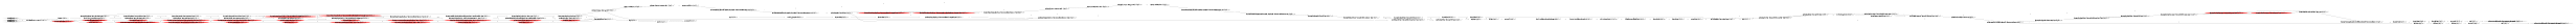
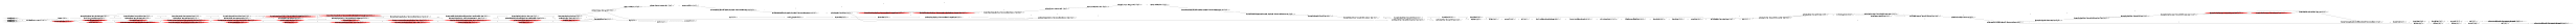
  digraph {
    rankdir=LR
    node [fillcolor=white shape=ellipse style=filled]
    edge [style=bold]
    n1 [label="EasyMock.expect(taskMaster.getTaskQueue()).andReturn(Optional.of(taskQueue)).anyTimes()@@@15@@@['1', '1', '0']"]
    n2 [label="expect(taskMaster.getTaskQueue()).andReturn(Optional.of(taskQueue)).anyTimes()@@@6@@@['0', '0', '1']"]
    n3 [label="EasyMock.expect(taskMaster.getTaskRunner()).andReturn(Optional.of(taskRunner)).anyTimes()@@@16@@@['1', '1', '0']"]
    n4 [label="expect(taskMaster.getTaskRunner()).andReturn(Optional.of(taskRunner)).anyTimes()@@@7@@@['0', '0', '1']"]
    n5 [label="EasyMock.expect(taskRunner.getRunningTasks()).andReturn(Collections.EMPTY_LIST).anyTimes()@@@17@@@['1', '1', '0']"]
    n6 [label="checkpoints2.put(0,ImmutableMap.of(shardId1,\"0\"))@@@36@@@['1', '1', '0']"]
    n7 [label="checkpoints2.put(0,ImmutableMap.of(1,0L))@@@27@@@['1', '1', '1']"]
    n8 [label="EasyMock.expect(taskClient.getCheckpointsAsync(EasyMock.contains(\"sequenceName-0\"),EasyMock.anyBoolean())).andReturn(Futures.immediateFuture(checkpoints1)).times(2)@@@37@@@['1', '1', '0']"]
    n9 [label="expect(taskClient.getCheckpointsAsync(EasyMock.contains(\"sequenceName-0\"),EasyMock.anyBoolean())).andReturn(Futures.immediateFuture(checkpoints1)).times(2)@@@28@@@['1', '1', '1']"]
    n10 [label="EasyMock.expect(taskClient.getCheckpointsAsync(EasyMock.contains(\"sequenceName-1\"),EasyMock.anyBoolean())).andReturn(Futures.immediateFuture(checkpoints2)).times(2)@@@38@@@['1', '1', '0']"]
    n11 [label="expect(taskClient.getCheckpointsAsync(EasyMock.contains(\"sequenceName-1\"),EasyMock.anyBoolean())).andReturn(Futures.immediateFuture(checkpoints2)).times(2)@@@29@@@['1', '1', '1']"]
    n12 [label="expect(taskStorage.getActiveTasks()).andReturn(tasks).anyTimes()@@@30@@@['1', '1', '1']"]
    n13 [label="expect(taskStorage.getStatus(task.getId())).andReturn(Optional.of(TaskStatus.running(task.getId()))).anyTimes()@@@32@@@['0', '0', '1']"]
    n14 [fillcolor=red label="EasyMock.expect(taskClient.getStatusAsync(EasyMock.anyString())).andReturn(Futures.immediateFuture(Status.NOT_STARTED)).anyTimes()@@@31@@@['1', '0', '0']"]
    n15 [fillcolor=red label="EasyMock.expect(taskClient.getStatusAsync(EasyMock.anyString())).andReturn(Futures.immediateFuture(SeekableStreamIndexTaskRunner.Status.NOT_STARTED)).anyTimes()@@@31@@@['0', '1', '0']"]
    n16 [label="taskRunner.registerListener(anyObject(),anyObject())@@@14@@@['1', '1', '1']"]
    n17 [label="replayAll()@@@15@@@['0', '0', '1']"]
    n18 [label="supervisor.start()@@@16@@@['0', '0', '1']"]
    n19 [label="EasyMock.expect(taskQueue.add(EasyMock.capture(captured))).andReturn(true).times(4)@@@22@@@['1', '1', '0']"]
    n20 [label="taskRunner.registerListener(EasyMock.anyObject(),EasyMock.anyObject())@@@23@@@['1', '1', '0']"]
    n21 [label="expect(taskQueue.add(capture(captured))).andReturn(true).times(4)@@@13@@@['0', '0', '1']"]
    n22 [label="TreeMap<Integer,Map<Integer,Long>> checkpoints1 = new TreeMap<>()@@@24@@@['1', '1', '1']"]
    n23 [label="EasyMock.reset(taskStorage)@@@43@@@['0', '0', '1']"]
    n24 [label="EasyMock.reset(taskQueue)@@@44@@@['0', '0', '1']"]
    n25 [label="EasyMock.reset(taskClient)@@@45@@@['0', '0', '1']"]
    n26 [label="EasyMock.expect(taskClient.stopAsync(EasyMock.capture(shutdownTaskIdCapture),EasyMock.eq(false))).andReturn(Futures.immediateFuture(true))@@@63@@@['1', '1', '0']"]
    n27 [label="EasyMock.replay(taskStorage)@@@64@@@['1', '1', '0']"]
    n28 [label="expect(taskClient.stopAsync(capture(shutdownTaskIdCapture),EasyMock.eq(false))).andReturn(Futures.immediateFuture(true))@@@54@@@['1', '1', '1']"]
    n29 [label="replay(taskStorage)@@@55@@@['0', '0', '1']"]
    n30 [label="EasyMock.replay(taskQueue)@@@65@@@['1', '1', '0']"]
    n31 [label="EasyMock.expect(taskStorage.getActiveTasks()).andReturn(imStillRunning).anyTimes()@@@55@@@['1', '1', '0']"]
    n32 [label="replay(taskQueue)@@@56@@@['0', '0', '1']"]
    n33 [label="replay(taskClient)@@@57@@@['0', '0', '1']"]
    n34 [label="expect(taskStorage.getTask(task.getId())).andReturn(Optional.of(task)).anyTimes()@@@33@@@['0', '0', '1']"]
    n35 [label="replay(taskStorage)@@@35@@@['0', '0', '1']"]
    n36 [label="replay(taskClient)@@@36@@@['0', '0', '1']"]
    n37 [label="EasyMock.expect(taskStorage.getTask(task.getId())).andReturn(Optional.of(task)).anyTimes()@@@58@@@['1', '1', '0']"]
    n38 [label="expect(taskStorage.getTask(task.getId())).andReturn(Optional.of(task)).anyTimes()@@@49@@@['1', '1', '1']"]
    n39 [label="EasyMock.expect(taskStorage.getStatus(task.getId())).andReturn(Optional.of(TaskStatus.running(task.getId()))).anyTimes()@@@57@@@['1', '1', '0']"]
    n40 [label="EasyMock.expect(taskStorage.getStatus(iAmSuccess.getId())).andReturn(Optional.of(TaskStatus.success(iAmSuccess.getId())))@@@60@@@['1', '1', '0']"]
    n41 [label="expect(taskStorage.getStatus(iAmSuccess.getId())).andReturn(Optional.of(TaskStatus.success(iAmSuccess.getId())))@@@51@@@['0', '0', '1']"]
    n42 [label="expect(taskStorage.getStatus(task.getId())).andReturn(Optional.of(TaskStatus.running(task.getId()))).anyTimes()@@@48@@@['1', '1', '1']"]
    n43 [label="List<Task> imStillRunning = tasks.subList(1,4)@@@50@@@['1', '1', '0']"]
    n44 [fillcolor=red label="EasyMock.expect(taskStorage.getTask(iAmSuccess.getId())).andReturn(Optional.of(iAmSuccess)).anyTimes()@@@61@@@['0', '1', '0']"]
    n45 [fillcolor=red label="EasyMock.expect(taskStorage.getTask(iAmSuccess.getId())).andReturn(Optional.of((Task)iAmSuccess)).anyTimes()@@@61@@@['1', '0', '0']"]
    n46 [fillcolor=red label="expect(supervisorRecordSupplier.getEarliestSequenceNumber(anyObject())).andReturn(\"0\").anyTimes()@@@10@@@['1', '0', '0']"]
    n47 [fillcolor=red label="EasyMock.expect(supervisorRecordSupplier.getEarliestSequenceNumber(EasyMock.anyObject())).andReturn(\"0\").anyTimes()@@@10@@@['0', '1', '0']"]
    n48 [fillcolor=red label="expect(supervisorRecordSupplier.getLatestSequenceNumber(anyObject())).andReturn(\"100\").anyTimes()@@@11@@@['1', '0', '0']"]
    n49 [fillcolor=red label="EasyMock.expect(supervisorRecordSupplier.getLatestSequenceNumber(EasyMock.anyObject())).andReturn(\"100\").anyTimes()@@@11@@@['0', '1', '0']"]
    n50 [fillcolor=red label="supervisorRecordSupplier.seek(anyObject(),anyString())@@@12@@@['1', '0', '0']"]
    n51 [fillcolor=red label="supervisorRecordSupplier.seek(EasyMock.anyObject(),EasyMock.anyString())@@@12@@@['0', '1', '0']"]
    n52 [fillcolor=red label="expectLastCall().anyTimes()@@@13@@@['1', '0', '0']"]
    n53 [fillcolor=red label="EasyMock.expectLastCall().anyTimes()@@@13@@@['0', '1', '0']"]
    n54 [label="expect(taskStorage.getTask(iAmSuccess.getId())).andReturn(Optional.of((Task)iAmSuccess)).anyTimes()@@@52@@@['1', '1', '1']"]
    n55 [label="expect(taskQueue.add(capture(newTasksCapture))).andReturn(true).times(2)@@@53@@@['1', '1', '1']"]
    n56 [label="expect(taskRunner.getRunningTasks()).andReturn(Collections.EMPTY_LIST).anyTimes()@@@8@@@['0', '0', '1']"]
    n57 [label="Capture<String> shutdownTaskIdCapture = Capture.newInstance()@@@40@@@['0', '0', '1']"]
    n58 [label="List<Task> imStillRunning = tasks.subList(1,4)@@@41@@@['0', '0', '1']"]
    n59 [label="KafkaIndexTask iAmSuccess = (KafkaIndexTask)tasks.get(0)@@@42@@@['0', '0', '1']"]
    n60 [fillcolor=lightgray label="testQueueNextTasksOnSuccess['0', '1', '0']" shape=diamond]
    n61 [label="supervisor = getTestableSupervisor(2,2,true,\"PT1H\",null,null)@@@3@@@['1', '1', '1']"]
    n62 [label="addSomeEvents(1)@@@4@@@['0', '0', '1']"]
    n63 [fillcolor=red label="supervisorRecordSupplier.assign(EasyMock.anyObject())@@@4@@@['0', '1', '0']"]
    n64 [fillcolor=red label="supervisorRecordSupplier.assign(anyObject())@@@4@@@['1', '0', '0']"]
    n65 [label="expect(taskStorage.getActiveTasks()).andReturn(imStillRunning).anyTimes()@@@46@@@['1', '1', '1']"]
    n66 [label="verifyAll()@@@47@@@['1', '1', '0']"]
    n67 [label="EasyMock.expect(taskStorage.getTask(task.getId())).andReturn(Optional.of(task)).anyTimes()@@@42@@@['1', '1', '0']"]
    n68 [label="EasyMock.replay(taskStorage)@@@44@@@['1', '1', '0']"]
    n69 [label="EasyMock.expect(taskStorage.getStatus(task.getId())).andReturn(Optional.of(TaskStatus.running(task.getId()))).anyTimes()@@@41@@@['1', '1', '0']"]
    n70 [label="EasyMock.replay(taskClient)@@@45@@@['1', '1', '0']"]
    n71 [label="expect(taskClient.getStatusAsync(EasyMock.anyString())).andReturn(Futures.immediateFuture(Status.NOT_STARTED)).anyTimes()@@@10@@@['0', '0', '1']"]
    n72 [label="expect(taskClient.getStartTimeAsync(EasyMock.anyString())).andReturn(Futures.immediateFuture(DateTimes.nowUtc())).anyTimes()@@@11@@@['0', '0', '1']"]
    n73 [label="expect(indexerMetadataStorageCoordinator.getDataSourceMetadata(DATASOURCE)).andReturn(new KafkaDataSourceMetadata(null)).anyTimes()@@@12@@@['0', '0', '1']"]
    n74 [label="EasyMock.expect(taskClient.getStartTimeAsync(EasyMock.anyString())).andReturn(Futures.immediateFuture(DateTimes.nowUtc())).anyTimes()@@@32@@@['1', '1', '0']"]
    n75 [label="expect(taskClient.getStatusAsync(EasyMock.anyString())).andReturn(Futures.immediateFuture(Status.NOT_STARTED)).anyTimes()@@@22@@@['0', '0', '1']"]
    n76 [label="expect(taskClient.getStartTimeAsync(EasyMock.anyString())).andReturn(Futures.immediateFuture(DateTimes.nowUtc())).anyTimes()@@@23@@@['0', '0', '1']"]
    n77 [label="TreeMap<Integer,Map<String,String>> checkpoints1 = new TreeMap<>()@@@33@@@['1', '1', '0']"]
    n78 [label="EasyMock.expect(taskStorage.getActiveTasks()).andReturn(ImmutableList.of()).anyTimes()@@@18@@@['1', '1', '0']"]
    n79 [label="expect(taskStorage.getActiveTasks()).andReturn(ImmutableList.of()).anyTimes()@@@9@@@['0', '0', '1']"]
    n80 [fillcolor=red label="EasyMock.expect(taskClient.getStatusAsync(EasyMock.anyString())).andReturn(Futures.immediateFuture(SeekableStreamIndexTaskRunner.Status.NOT_STARTED)).anyTimes()@@@19@@@['0', '1', '0']"]
    n81 [fillcolor=red label="EasyMock.expect(taskClient.getStatusAsync(EasyMock.anyString())).andReturn(Futures.immediateFuture(Status.NOT_STARTED)).anyTimes()@@@19@@@['1', '0', '0']"]
    n82 [label="KinesisIndexTask iAmSuccess = (KinesisIndexTask)tasks.get(0)@@@51@@@['1', '1', '0']"]
    n83 [label="EasyMock.expect(taskQueue.add(EasyMock.capture(newTasksCapture))).andReturn(true).times(2)@@@62@@@['1', '1', '0']"]
    n84 [label="EasyMock.replay(taskClient)@@@66@@@['1', '1', '0']"]
    n85 [label="supervisor.runInternal()@@@37@@@['0', '0', '1']"]
    n86 [fillcolor=red label="expect(supervisorRecordSupplier.getPartitionIds(stream)).andReturn(ImmutableSet.of(shardId1,shardId0)).anyTimes()@@@6@@@['1', '0', '0']"]
    n87 [fillcolor=red label="EasyMock.expect(supervisorRecordSupplier.getPartitionIds(stream)).andReturn(ImmutableSet.of(shardId1,shardId0)).anyTimes()@@@6@@@['0', '1', '0']"]
    n88 [fillcolor=red label="expect(supervisorRecordSupplier.getAssignment()).andReturn(ImmutableSet.of(shard1Partition,shard0Partition)).anyTimes()@@@7@@@['1', '0', '0']"]
    n89 [fillcolor=red label="EasyMock.expect(supervisorRecordSupplier.getAssignment()).andReturn(ImmutableSet.of(shard1Partition,shard0Partition)).anyTimes()@@@7@@@['0', '1', '0']"]
    n90 [fillcolor=red label="supervisorRecordSupplier.seekToLatest(anyObject())@@@8@@@['1', '0', '0']"]
    n91 [fillcolor=lightgray label="Assert.assertTrue(shutdownTaskIdCapture.getValue().contains(iAmSuccess.getIOConfig().getBaseSequenceName()))@@@60@@@['0', '0', '1']"]
+   n92 [label="verifyAll()@@@38@@@['0', '0', '1']"]
    n93 [label="Capture<Task> newTasksCapture = Capture.newInstance(CaptureType.ALL)@@@39@@@['0', '0', '1']"]
    n94 [fillcolor=red label="supervisorRecordSupplier.seekToLatest(EasyMock.anyObject())@@@8@@@['0', '1', '0']"]
    n95 [fillcolor=red label="EasyMock.expectLastCall().anyTimes()@@@9@@@['0', '1', '0']"]
    n96 [label="Capture<Task> captured = Capture.newInstance(CaptureType.ALL)@@@5@@@['0', '0', '1']"]
    n97 [label="TreeMap<Integer,Map<String,String>> checkpoints2 = new TreeMap<>()@@@35@@@['1', '1', '0']"]
    n98 [label="TreeMap<Integer,Map<Integer,Long>> checkpoints2 = new TreeMap<>()@@@26@@@['1', '1', '1']"]
    n99 [label="supervisor.runInternal()@@@58@@@['0', '0', '1']"]
    n100 [label="EasyMock.reset(taskStorage)@@@20@@@['0', '0', '1']"]
    n101 [label="EasyMock.reset(taskClient)@@@21@@@['0', '0', '1']"]
    n102 [label="checkpoints1.put(0,ImmutableMap.of(0,0L,2,0L))@@@25@@@['1', '1', '1']"]
    n103 [fillcolor=red label="expectLastCall().anyTimes()@@@5@@@['1', '0', '0']"]
    n104 [fillcolor=red label="EasyMock.expectLastCall().anyTimes()@@@5@@@['0', '1', '0']"]
    n105 [label="List<Task> tasks = captured.getValues()@@@19@@@['0', '0', '1']"]
    n106 [label="checkpoints1.put(0,ImmutableMap.of(shardId1,\"0\",shardId0,\"0\"))@@@34@@@['1', '1', '0']"]
    n107 [label="EasyMock.expect(taskClient.getStartTimeAsync(EasyMock.anyString())).andReturn(Futures.immediateFuture(DateTimes.nowUtc())).anyTimes()@@@20@@@['1', '1', '0']"]
    n108 [label="EasyMock.expect(indexerMetadataStorageCoordinator.getDataSourceMetadata(DATASOURCE)).andReturn(new KinesisDataSourceMetadata(null)).anyTimes()@@@21@@@['1', '1', '0']"]
    n109 [label="verifyAll()@@@18@@@['0', '0', '1']"]
    n110 [label="EasyMock.expect(taskStorage.getActiveTasks()).andReturn(tasks).anyTimes()@@@39@@@['1', '1', '0']"]
    n111 [fillcolor=lightgray label="testQueueNextTasksOnSuccess['0', '0', '1']" shape=diamond]
    n112 [label="supervisor.runInternal()@@@17@@@['0', '0', '1']"]
    n113 [label="verifyAll()@@@59@@@['0', '0', '1']"]
    n114 [fillcolor=lightgray label="Assert.assertTrue(shutdownTaskIdCapture.getValue().contains(iAmSuccess.getIOConfig().getBaseSequenceName()))@@@69@@@['1', '1', '0']"]
    n115 [label="verifyAll()@@@68@@@['1', '1', '0']"]
    n116 [fillcolor=red label="expectLastCall().anyTimes()@@@9@@@['1', '0', '0']"]
    n117 [label="supervisor.runInternal()@@@67@@@['1', '1', '0']"]
    n118 [fillcolor=lightgray label="testQueueNextTasksOnSuccess['1', '0', '0']" shape=diamond]
    n1 -> n2 [label=0 style=dashed]
    n1 -> n3
    n2 -> n4
    n3 -> n4 [label=0 style=dashed]
    n3 -> n5
    n4 -> n56
    n5 -> n56 [label=0 style=dashed]
    n5 -> n78
    n6 -> n7 [label=0 style=dashed]
    n6 -> n8
    n7 -> n9
    n8 -> n9 [label=0 style=dashed]
    n8 -> n10
    n9 -> n11
    n10 -> n11 [label=0 style=dashed]
    n10 -> n110
    n11 -> n12
    n12 -> n13
    n12 -> n14
    n12 -> n15
    n13 -> n34
    n14 -> n15 [label=0 style=dashed]
    n14 -> n74
    n14 -> n75 [label=0 style=dashed]
    n15 -> n74
    n16 -> n1
    n16 -> n17
    n17 -> n18
    n18 -> n112
    n19 -> n20
    n19 -> n21 [label=0 style=dashed]
    n20 -> n16 [label=0 style=dashed]
    n20 -> n22
    n21 -> n16
    n22 -> n102
    n23 -> n24
    n24 -> n25
    n25 -> n65
    n26 -> n27
    n26 -> n28 [label=0 style=dashed]
    n27 -> n29 [label=0 style=dashed]
    n27 -> n30 [style=dashed]
    n28 -> n29
    n28 -> n31
    n29 -> n32
    n30 -> n32 [label=0 style=dashed]
    n30 -> n84
    n31 -> n39
    n31 -> n65 [label=0 style=dashed]
    n32 -> n33
    n33 -> n99
    n34 -> n13
    n34 -> n35
    n35 -> n36
    n36 -> n85
    n37 -> n38 [label=0 style=dashed]
    n37 -> n39
    n37 -> n40
    n38 -> n41
    n38 -> n42
    n38 -> n43
    n39 -> n37
    n39 -> n42 [label=0 style=dashed]
    n40 -> n41 [label=0 style=dashed]
    n40 -> n44
    n40 -> n45
    n41 -> n54
    n42 -> n38
    n43 -> n82
    n44 -> n83
    n45 -> n44 [label=0 style=dashed]
    n45 -> n54 [label=0 style=dashed]
    n45 -> n83
    n46 -> n47 [label=0 style=dashed]
    n46 -> n48
    n47 -> n49
    n48 -> n49 [label=0 style=dashed]
    n48 -> n50
    n49 -> n51
    n50 -> n51 [label=0 style=dashed]
    n50 -> n52
    n51 -> n53
    n52 -> n16
    n52 -> n53 [label=0 style=dashed]
    n53 -> n16
    n54 -> n55
    n55 -> n28
    n56 -> n79
    n57 -> n58
    n58 -> n59
    n59 -> n23
    n60 -> n61
    n61 -> n62
    n61 -> n63
    n61 -> n64
    n62 -> n96
    n63 -> n104
    n64 -> n63 [label=0 style=dashed]
    n64 -> n103
    n65 -> n42
    n65 -> n66
    n66 -> n42
    n67 -> n34 [label=0 style=dashed]
    n67 -> n68
    n67 -> n69
    n68 -> n35 [label=9 style=dashed]
    n68 -> n70
    n69 -> n13 [label=0 style=dashed]
    n69 -> n67
    n70 -> n36 [label=0 style=dashed]
    n70 -> n65
    n71 -> n72
    n72 -> n73
    n73 -> n21
    n74 -> n76 [label=0 style=dashed]
    n74 -> n77
    n75 -> n76
    n76 -> n22
    n77 -> n22 [label=0 style=dashed]
    n77 -> n106
    n78 -> n79 [label=0 style=dashed]
    n78 -> n80
    n78 -> n81
    n79 -> n71
    n80 -> n107
    n81 -> n71 [label=0 style=dashed]
    n81 -> n80 [label=0 style=dashed]
    n81 -> n107
    n82 -> n54
    n82 -> n59 [label=0 style=dashed]
    n83 -> n26
    n83 -> n55 [label=0 style=dashed]
    n84 -> n117
+   n85 -> n92
    n86 -> n87 [label=0 style=dashed]
    n86 -> n88
    n87 -> n89
    n88 -> n89 [label=0 style=dashed]
    n88 -> n90
    n89 -> n94
    n90 -> n94 [label=0 style=dashed]
    n90 -> n116
+   n92 -> n93
    n93 -> n57
    n94 -> n95
    n95 -> n47
    n96 -> n2
    n97 -> n6
    n97 -> n98 [label=0 style=dashed]
    n98 -> n7
    n99 -> n113
    n100 -> n101
    n101 -> n75
    n102 -> n98
    n103 -> n86
    n103 -> n104 [label=0 style=dashed]
    n104 -> n87
    n105 -> n100
    n106 -> n97
    n106 -> n102 [label=0 style=dashed]
    n107 -> n72 [label=0 style=dashed]
    n107 -> n108
    n108 -> n19
    n108 -> n73 [label=0 style=dashed]
    n109 -> n105
    n110 -> n12 [label=0 style=dashed]
    n110 -> n69
    n111 -> n61
    n112 -> n17
    n113 -> n91
    n115 -> n114
    n116 -> n46
    n116 -> n95 [label=0 style=dashed]
    n117 -> n115
    n118 -> n61
  }
